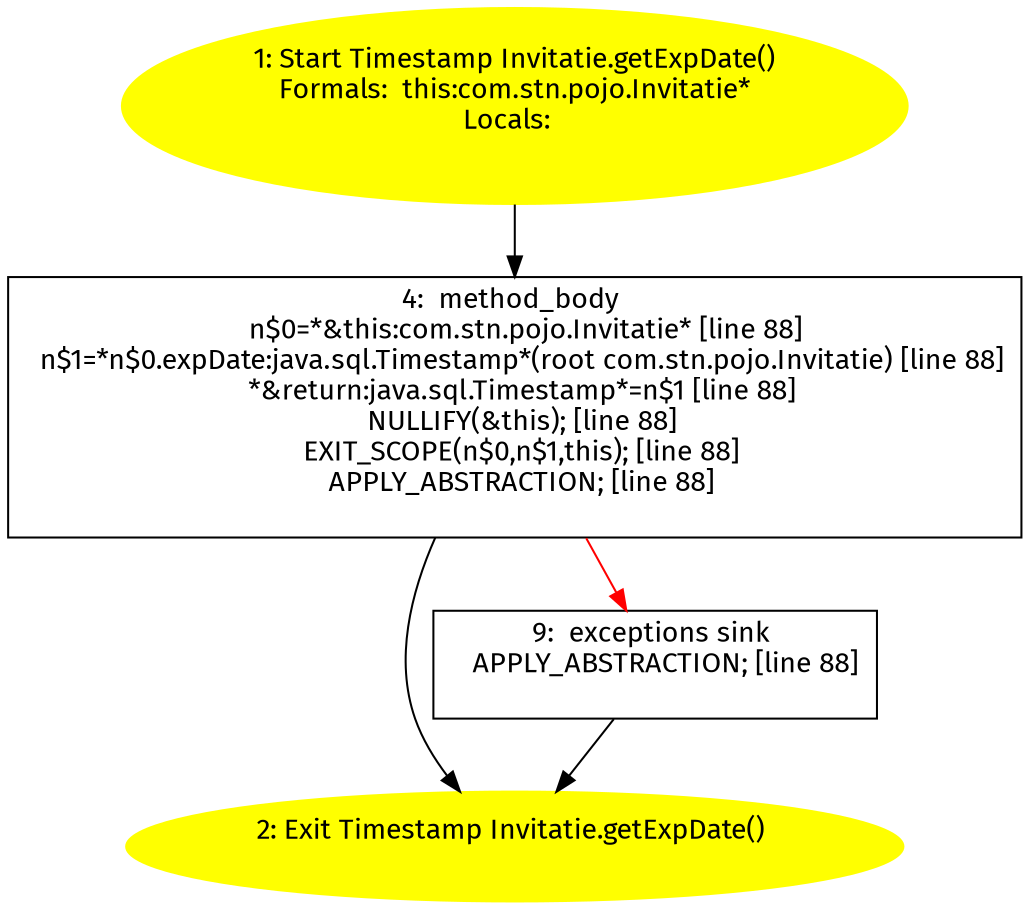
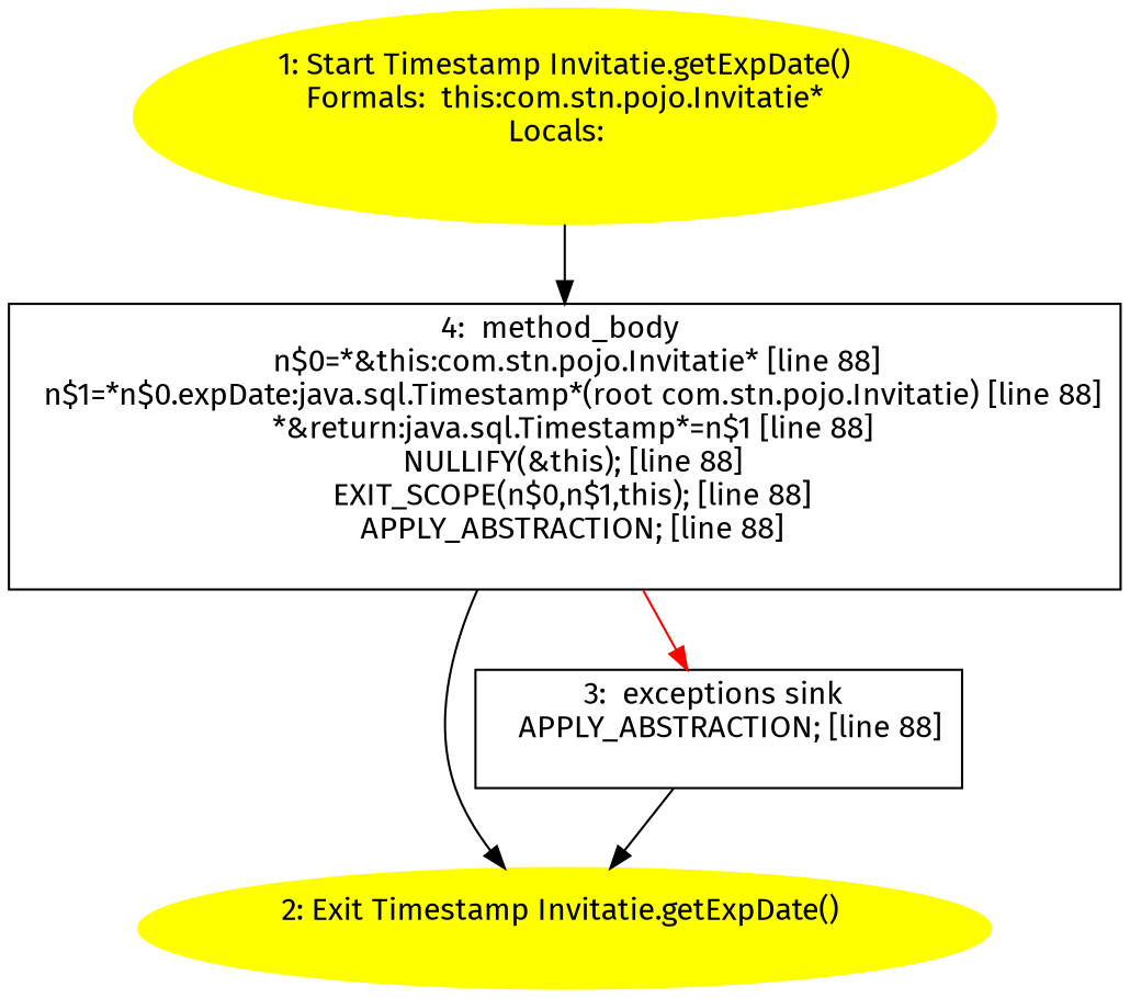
  digraph {
    fontname="Fira Sans"
    node [fontname="Fira Sans"]
    edge [fontname="Fira Sans"]
    n1 [color=yellow label="1: Start Timestamp Invitatie.getExpDate()\nFormals:  this:com.stn.pojo.Invitatie*\nLocals:  \n  " style=filled]
    n2 [label="4:  method_body \n   n$0=*&this:com.stn.pojo.Invitatie* [line 88]\n  n$1=*n$0.expDate:java.sql.Timestamp*(root com.stn.pojo.Invitatie) [line 88]\n  *&return:java.sql.Timestamp*=n$1 [line 88]\n  NULLIFY(&this); [line 88]\n  EXIT_SCOPE(n$0,n$1,this); [line 88]\n  APPLY_ABSTRACTION; [line 88]\n " shape=box]
    n3 [color=yellow label="2: Exit Timestamp Invitatie.getExpDate() \n  " style=filled]
-   n4 [label="9:  exceptions sink \n   APPLY_ABSTRACTION; [line 88]\n " shape=box]
+   n4 [label="3:  exceptions sink \n   APPLY_ABSTRACTION; [line 88]\n " shape=box]
    n1 -> n2
    n2 -> n3
    n2 -> n4 [color=red]
    n4 -> n3
  }
